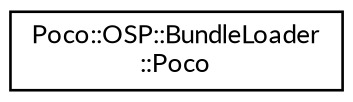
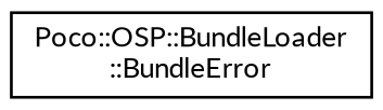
  digraph {
    rankdir=LR
    fontname=Lato
-   n1 [color=black fillcolor=white fontname=Lato fontsize=10 height=0.2 label="Poco::OSP::BundleLoader\l::Poco" shape=record style=filled width=0.4]
+   n1 [color=black fillcolor=white fontname=Lato fontsize=10 height=0.2 label="Poco::OSP::BundleLoader\l::BundleError" shape=record style=filled width=0.4]
  }
